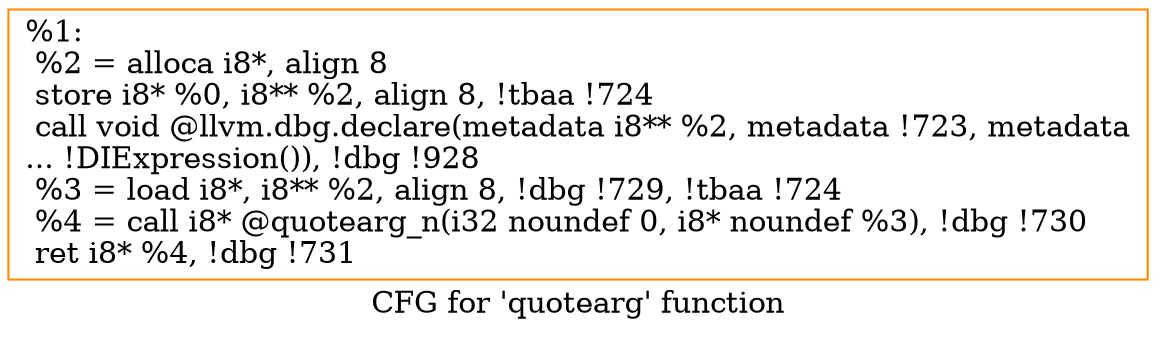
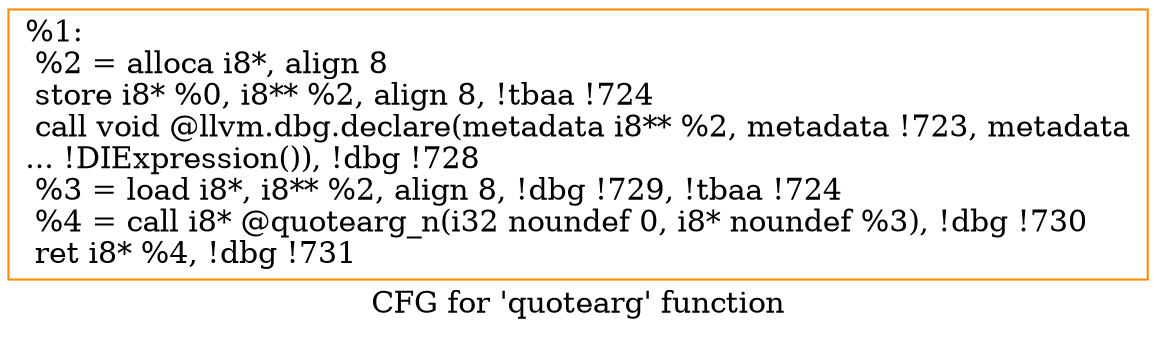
  digraph {
    label="CFG for 'quotearg' function"
-   n1 [color=darkorange fillcolor=white label="{%1:\l  %2 = alloca i8*, align 8\l  store i8* %0, i8** %2, align 8, !tbaa !724\l  call void @llvm.dbg.declare(metadata i8** %2, metadata !723, metadata\l... !DIExpression()), !dbg !928\l  %3 = load i8*, i8** %2, align 8, !dbg !729, !tbaa !724\l  %4 = call i8* @quotearg_n(i32 noundef 0, i8* noundef %3), !dbg !730\l  ret i8* %4, !dbg !731\l}" shape=record style=filled]
+   n1 [color=darkorange fillcolor=white label="{%1:\l  %2 = alloca i8*, align 8\l  store i8* %0, i8** %2, align 8, !tbaa !724\l  call void @llvm.dbg.declare(metadata i8** %2, metadata !723, metadata\l... !DIExpression()), !dbg !728\l  %3 = load i8*, i8** %2, align 8, !dbg !729, !tbaa !724\l  %4 = call i8* @quotearg_n(i32 noundef 0, i8* noundef %3), !dbg !730\l  ret i8* %4, !dbg !731\l}" shape=record style=filled]
  }
